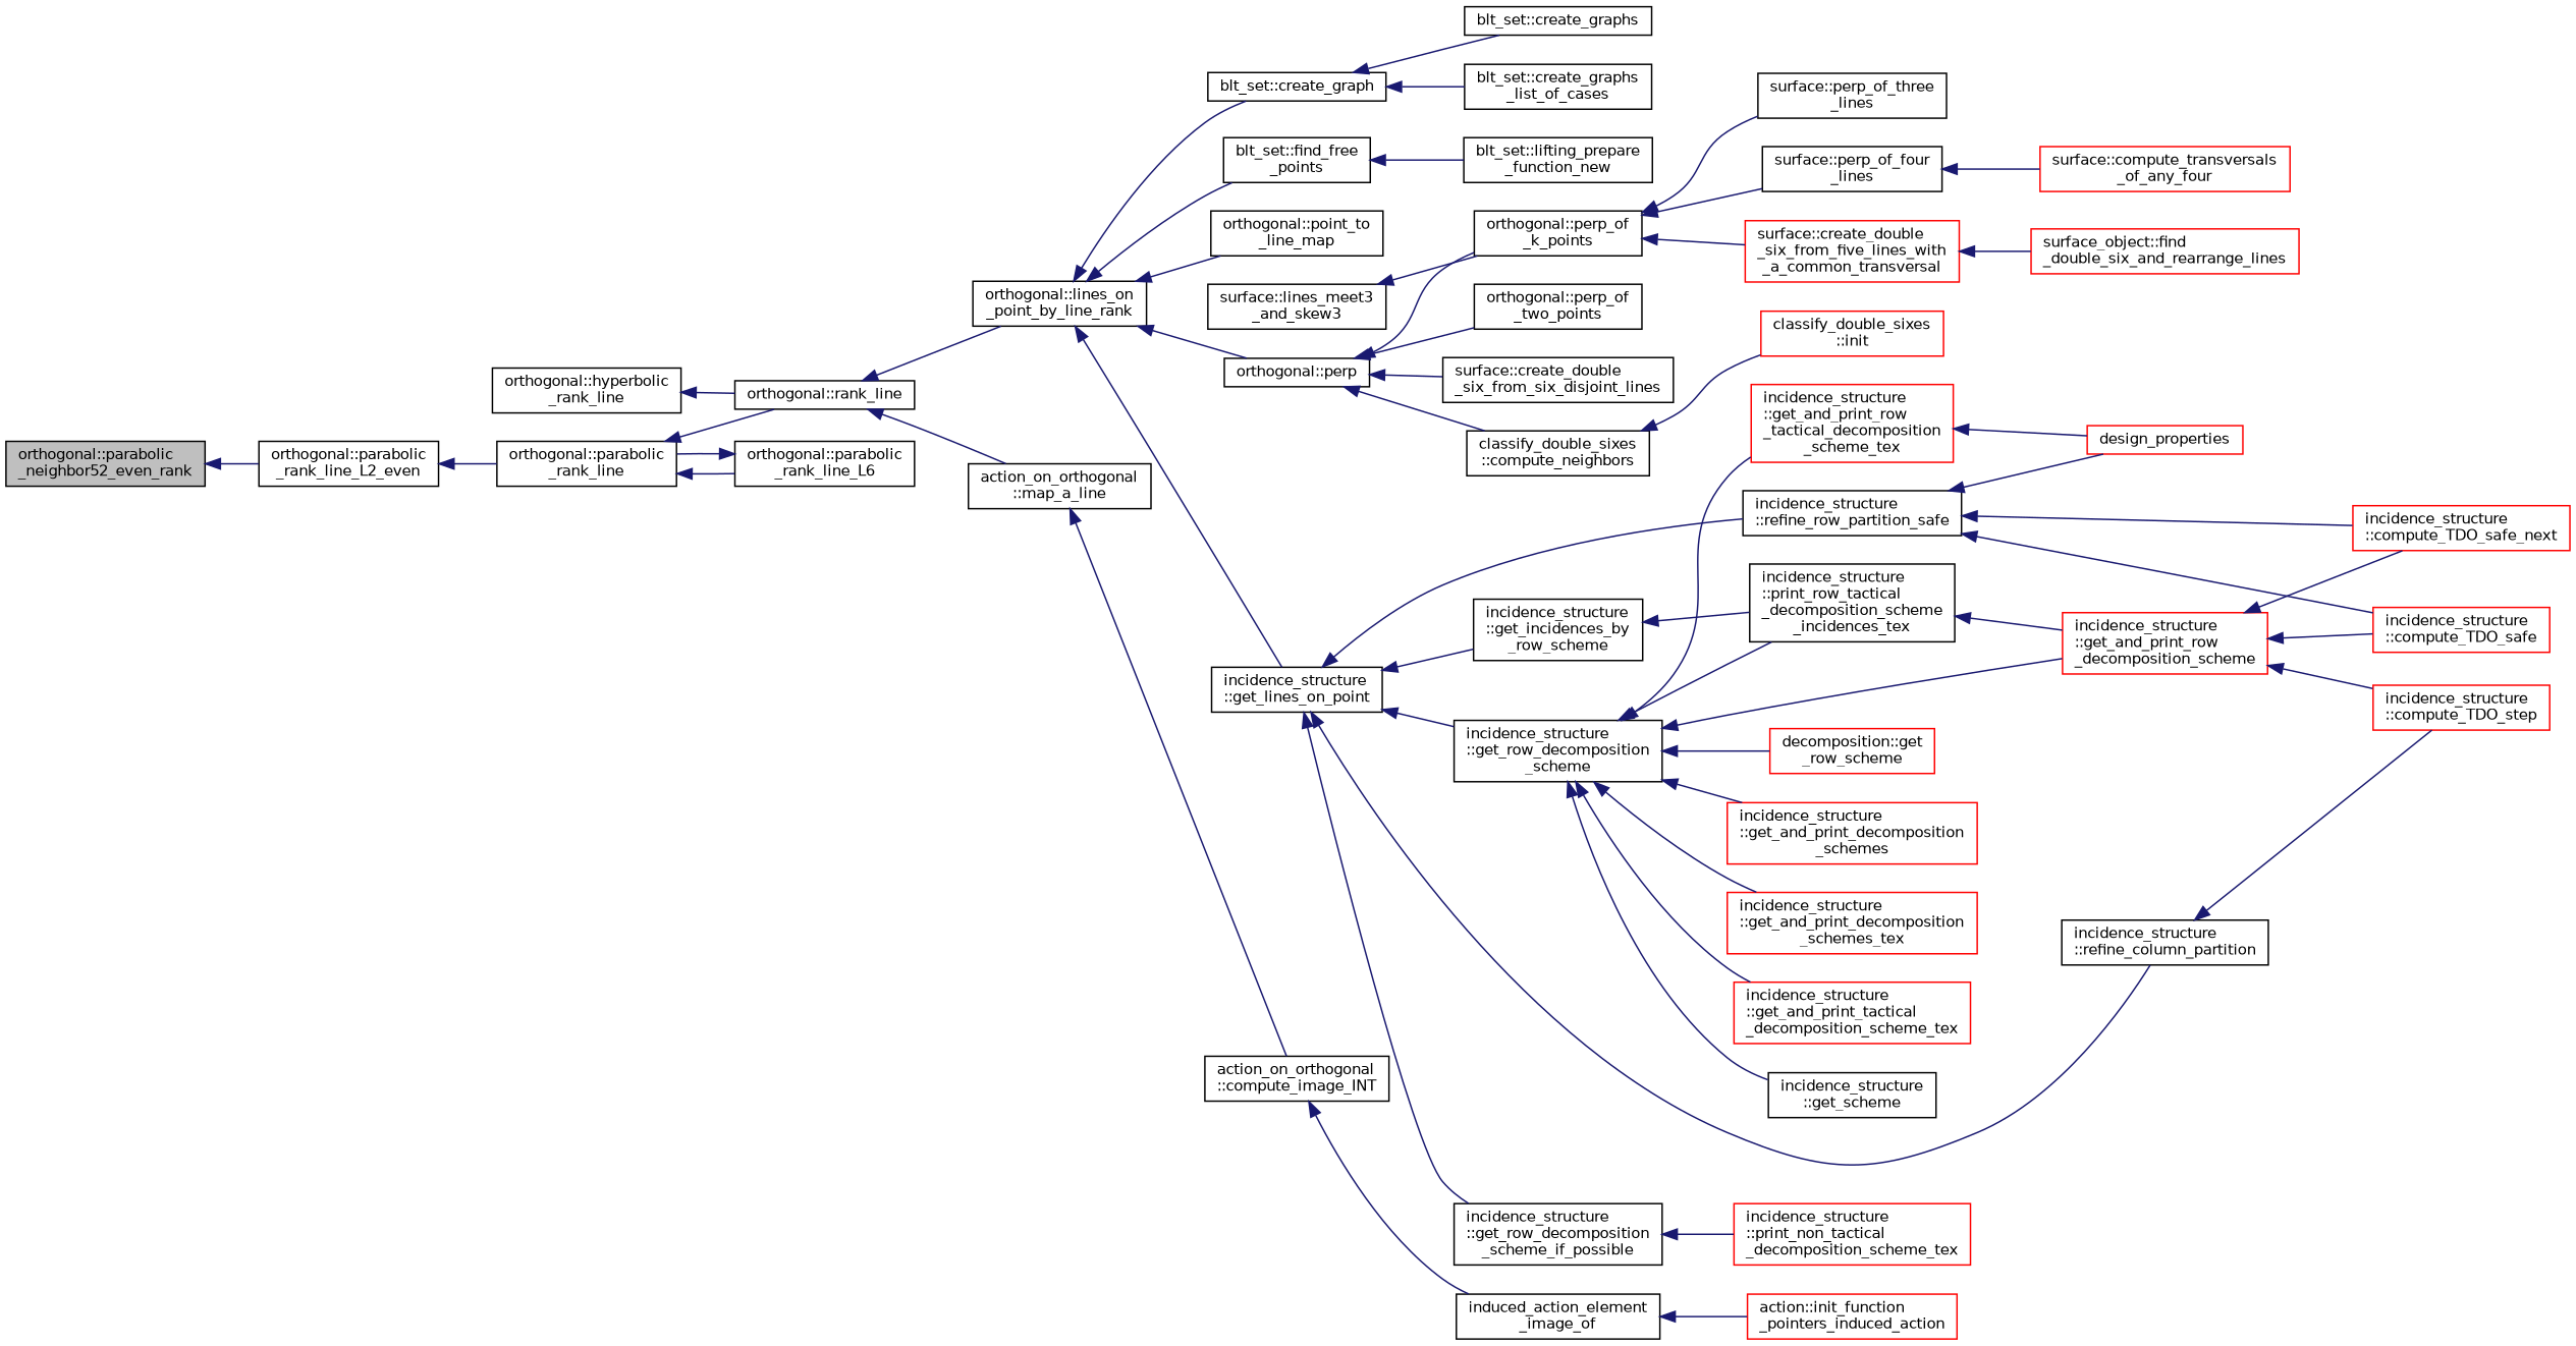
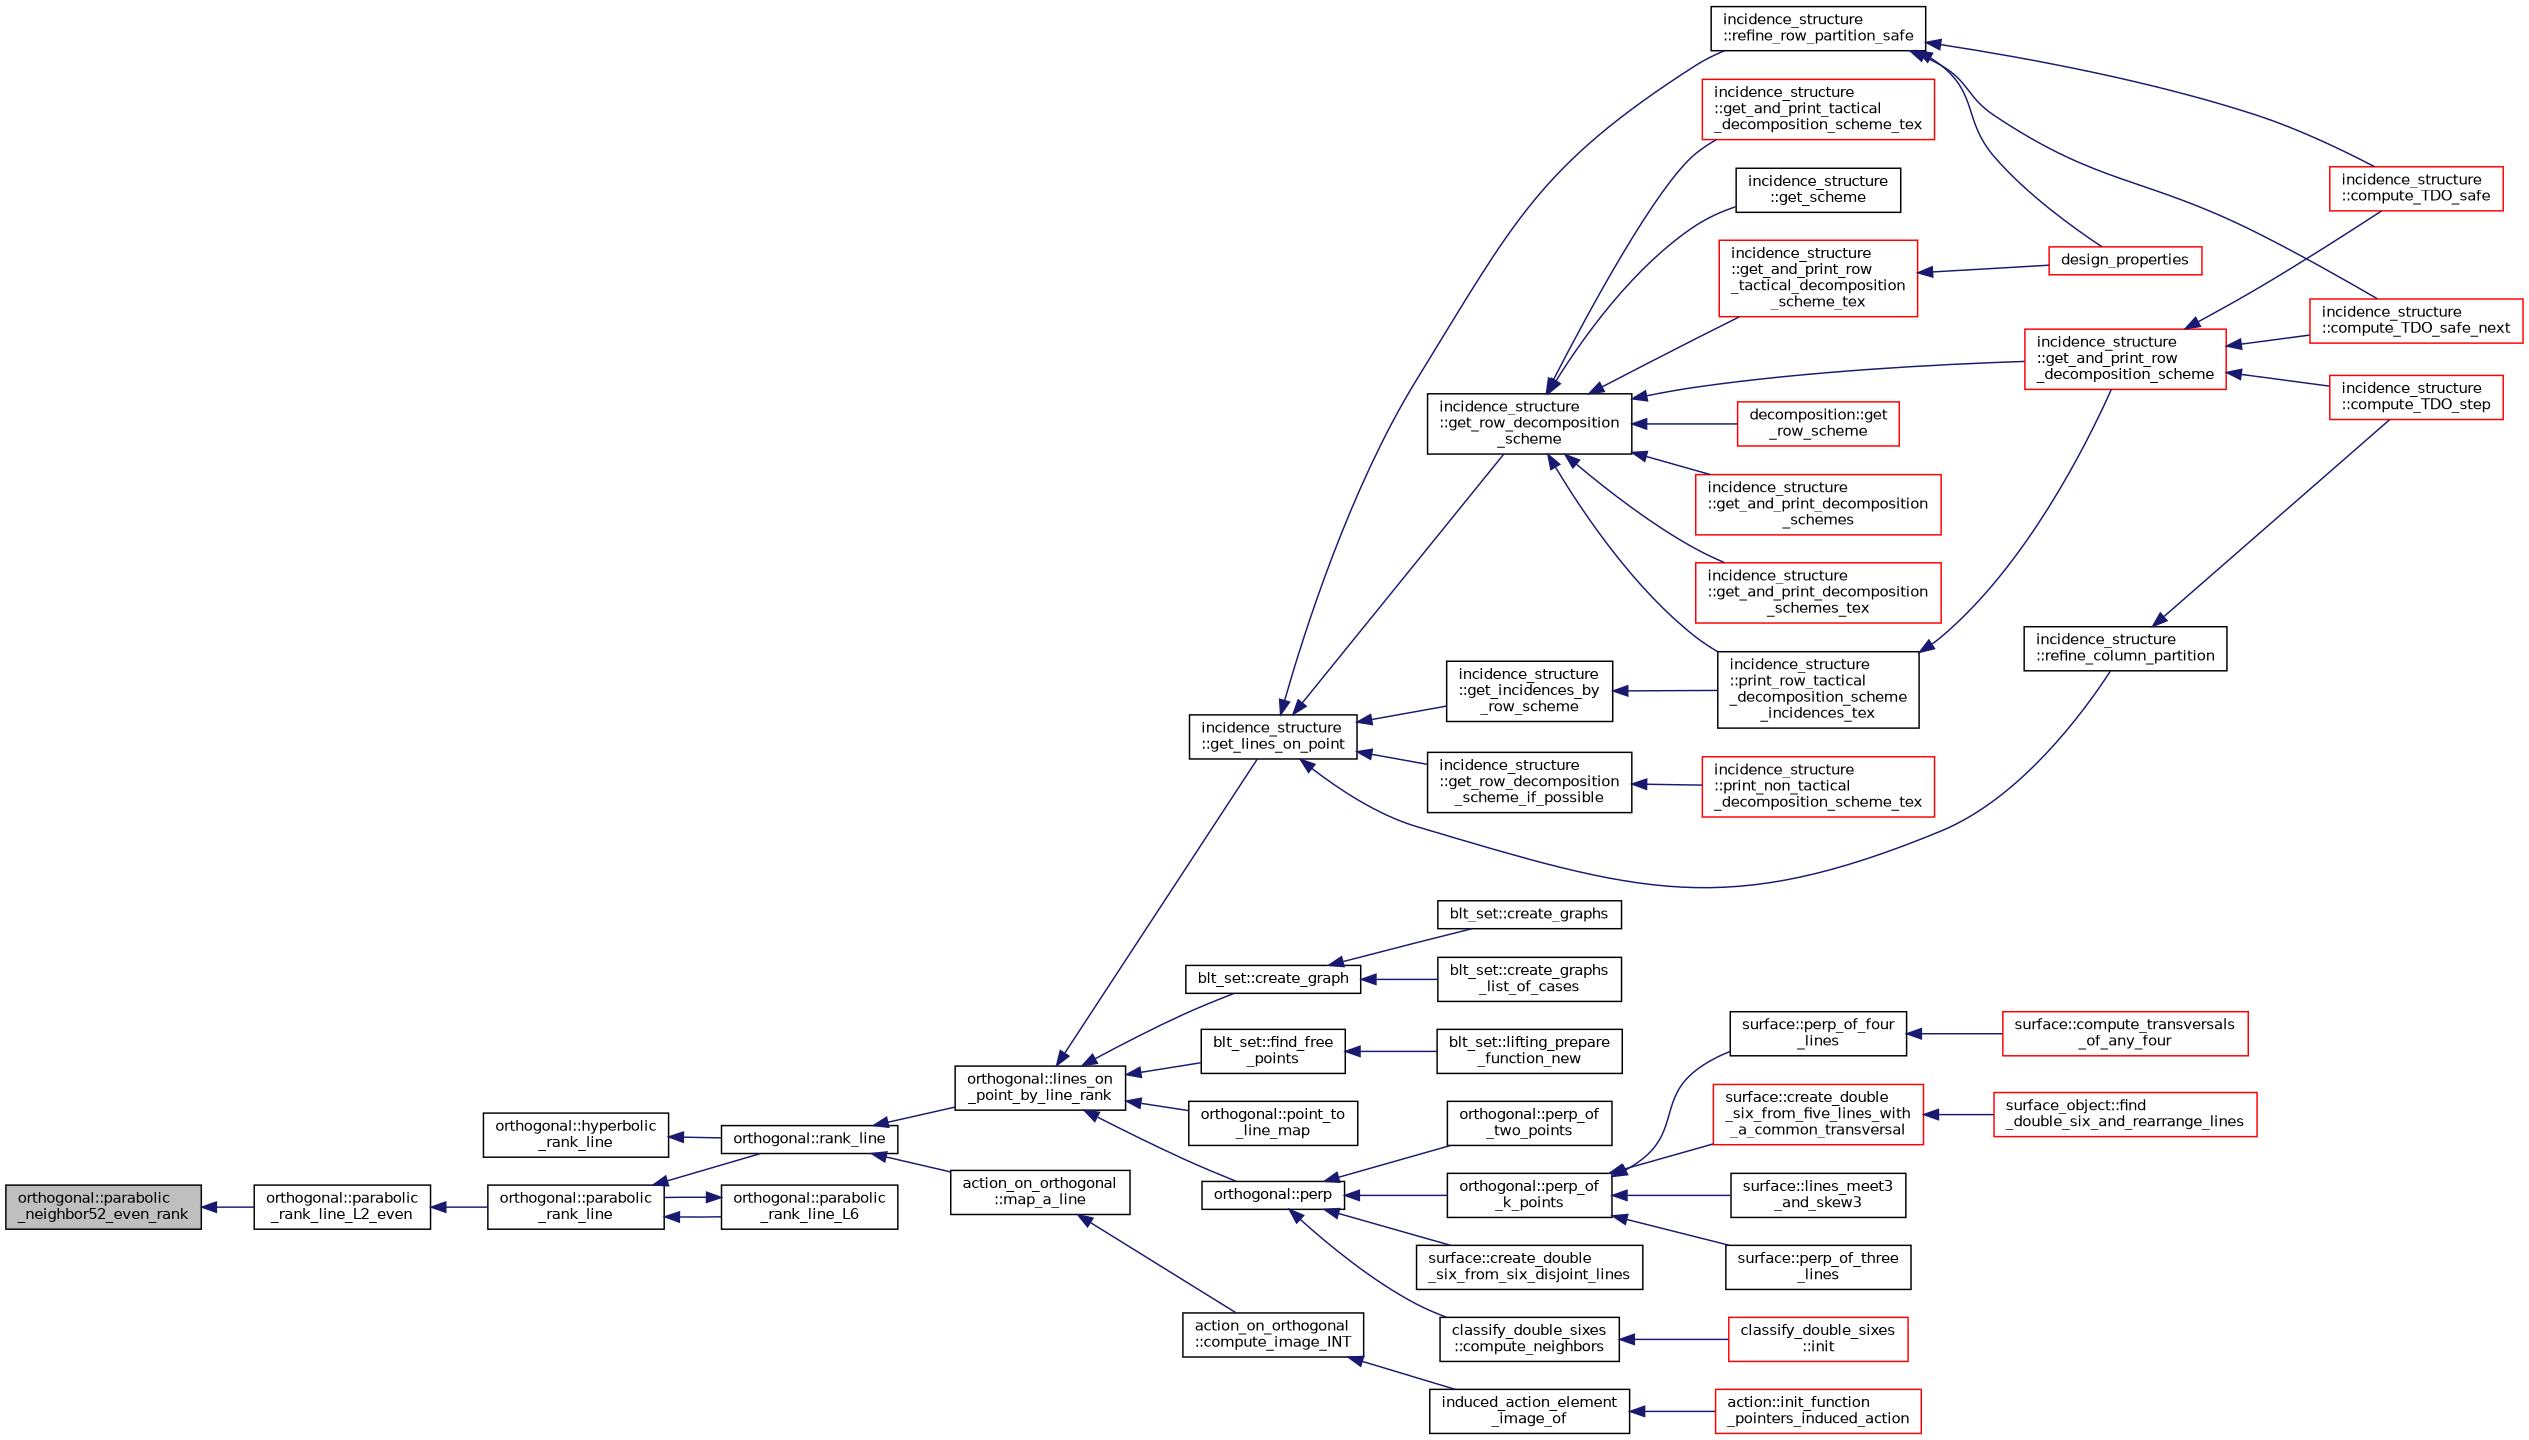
  digraph {
    rankdir=LR
    node [color=black fillcolor=white fontname=Helvetica fontsize=10 shape=record style=filled]
    edge [color=midnightblue dir=back fontname=Helvetica fontsize=10 labelfontname=Helvetica labelfontsize=10 style=solid]
    n1 [fillcolor=grey75 fontcolor=black height=0.2 label="orthogonal::parabolic\l_neighbor52_even_rank" width=0.4]
    n2 [height=0.2 label="orthogonal::parabolic\l_rank_line_L2_even" width=0.4]
    n3 [height=0.2 label="orthogonal::parabolic\l_rank_line" width=0.4]
    n4 [height=0.2 label="orthogonal::rank_line" width=0.4]
    n5 [height=0.2 label="orthogonal::parabolic\l_rank_line_L6" width=0.4]
    n6 [height=0.2 label="orthogonal::lines_on\l_point_by_line_rank" width=0.4]
    n7 [height=0.2 label="action_on_orthogonal\l::map_a_line" width=0.4]
    n8 [height=0.2 label="blt_set::create_graph" width=0.4]
    n9 [height=0.2 label="blt_set::find_free\l_points" width=0.4]
    n10 [height=0.2 label="orthogonal::point_to\l_line_map" width=0.4]
    n11 [height=0.2 label="orthogonal::perp" width=0.4]
    n12 [height=0.2 label="incidence_structure\l::get_lines_on_point" width=0.4]
    n13 [height=0.2 label="action_on_orthogonal\l::compute_image_INT" width=0.4]
    n14 [height=0.2 label="blt_set::create_graphs" width=0.4]
    n15 [height=0.2 label="blt_set::create_graphs\l_list_of_cases" width=0.4]
    n16 [height=0.2 label="blt_set::lifting_prepare\l_function_new" width=0.4]
    n17 [height=0.2 label="orthogonal::perp_of\l_two_points" width=0.4]
    n18 [height=0.2 label="orthogonal::perp_of\l_k_points" width=0.4]
    n19 [height=0.2 label="surface::create_double\l_six_from_six_disjoint_lines" width=0.4]
    n20 [height=0.2 label="classify_double_sixes\l::compute_neighbors" width=0.4]
    n21 [height=0.2 label="incidence_structure\l::refine_row_partition_safe" width=0.4]
    n22 [height=0.2 label="incidence_structure\l::refine_column_partition" width=0.4]
    n23 [height=0.2 label="incidence_structure\l::get_incidences_by\l_row_scheme" width=0.4]
    n24 [height=0.2 label="incidence_structure\l::get_row_decomposition\l_scheme" width=0.4]
    n25 [height=0.2 label="incidence_structure\l::get_row_decomposition\l_scheme_if_possible" width=0.4]
    n26 [height=0.2 label="surface::lines_meet3\l_and_skew3" width=0.4]
    n27 [height=0.2 label="surface::perp_of_three\l_lines" width=0.4]
    n28 [height=0.2 label="surface::perp_of_four\l_lines" width=0.4]
    n29 [color=red height=0.2 label="surface::create_double\l_six_from_five_lines_with\l_a_common_transversal" width=0.4]
    n30 [color=red height=0.2 label="classify_double_sixes\l::init" width=0.4]
    n31 [color=red height=0.2 label="surface::compute_transversals\l_of_any_four" width=0.4]
    n32 [color=red height=0.2 label="surface_object::find\l_double_six_and_rearrange_lines" width=0.4]
    n33 [color=red height=0.2 label=design_properties width=0.4]
    n34 [color=red height=0.2 label="incidence_structure\l::compute_TDO_safe_next" width=0.4]
    n35 [color=red height=0.2 label="incidence_structure\l::compute_TDO_safe" width=0.4]
    n36 [color=red height=0.2 label="incidence_structure\l::compute_TDO_step" width=0.4]
    n37 [height=0.2 label="incidence_structure\l::print_row_tactical\l_decomposition_scheme\l_incidences_tex" width=0.4]
    n38 [color=red height=0.2 label="incidence_structure\l::get_and_print_row\l_decomposition_scheme" width=0.4]
    n39 [color=red height=0.2 label="decomposition::get\l_row_scheme" width=0.4]
    n40 [color=red height=0.2 label="incidence_structure\l::get_and_print_decomposition\l_schemes" width=0.4]
    n41 [color=red height=0.2 label="incidence_structure\l::get_and_print_decomposition\l_schemes_tex" width=0.4]
    n42 [color=red height=0.2 label="incidence_structure\l::get_and_print_tactical\l_decomposition_scheme_tex" width=0.4]
    n43 [height=0.2 label="incidence_structure\l::get_scheme" width=0.4]
    n44 [color=red height=0.2 label="incidence_structure\l::get_and_print_row\l_tactical_decomposition\l_scheme_tex" width=0.4]
    n45 [color=red height=0.2 label="incidence_structure\l::print_non_tactical\l_decomposition_scheme_tex" width=0.4]
    n46 [height=0.2 label="orthogonal::hyperbolic\l_rank_line" width=0.4]
    n47 [height=0.2 label="induced_action_element\l_image_of" width=0.4]
    n48 [color=red height=0.2 label="action::init_function\l_pointers_induced_action" width=0.4]
    n1 -> n2
    n2 -> n3
    n3 -> n4
    n3 -> n5
    n4 -> n6
    n4 -> n7
    n5 -> n3
    n6 -> n8
    n6 -> n9
    n6 -> n10
    n6 -> n11
    n6 -> n12
    n7 -> n13
    n8 -> n14
    n8 -> n15
    n9 -> n16
    n11 -> n17
    n11 -> n18
    n11 -> n19
    n11 -> n20
    n12 -> n21
    n12 -> n22
    n12 -> n23
    n12 -> n24
    n12 -> n25
    n13 -> n47
-   n26 -> n18
+   n18 -> n26
    n18 -> n27
    n18 -> n28
    n18 -> n29
    n20 -> n30
    n21 -> n33
    n21 -> n34
    n21 -> n35
    n22 -> n36
    n23 -> n37
    n24 -> n37
    n24 -> n38
    n24 -> n39
    n24 -> n40
    n24 -> n41
    n24 -> n42
    n24 -> n43
    n24 -> n44
    n25 -> n45
    n28 -> n31
    n29 -> n32
    n37 -> n38
    n38 -> n34
    n38 -> n35
    n38 -> n36
    n44 -> n33
    n46 -> n4
    n47 -> n48
  }
